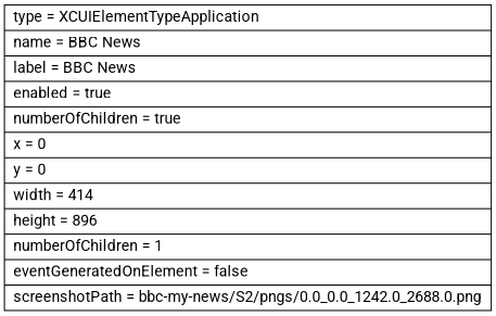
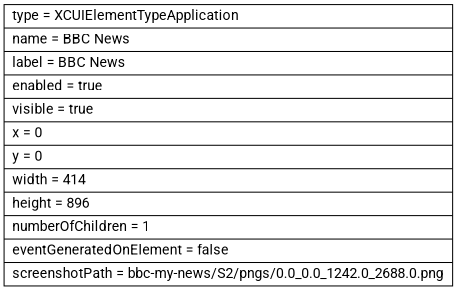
  digraph {
    fontname=Roboto
-   n1 [fontname=Roboto label="{type = XCUIElementTypeApplication\l|name = BBC News\l|label = BBC News\l|enabled = true\l|numberOfChildren = true\l|x = 0\l|y = 0\l|width = 414\l|height = 896\l|numberOfChildren = 1\l|eventGeneratedOnElement = false \l|screenshotPath = bbc-my-news/S2/pngs/0.0_0.0_1242.0_2688.0.png\l}" shape=record]
+   n1 [fontname=Roboto label="{type = XCUIElementTypeApplication\l|name = BBC News\l|label = BBC News\l|enabled = true\l|visible = true\l|x = 0\l|y = 0\l|width = 414\l|height = 896\l|numberOfChildren = 1\l|eventGeneratedOnElement = false \l|screenshotPath = bbc-my-news/S2/pngs/0.0_0.0_1242.0_2688.0.png\l}" shape=record]
  }
